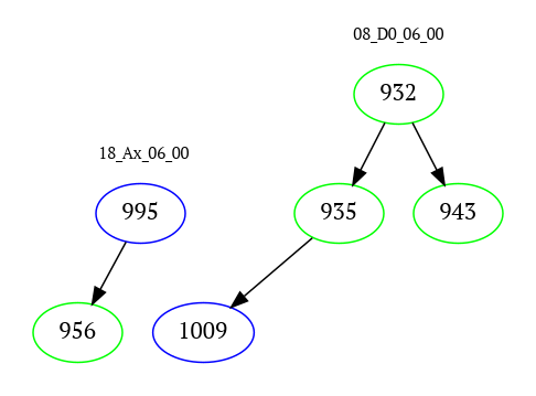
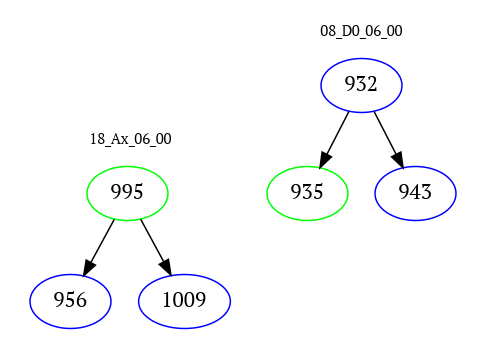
  digraph {
    fontname="PT Serif"
    node [color=blue fontname="PT Serif"]
    edge [color=black fontname="PT Serif"]
-   n1 [label=995]
-   n2 [color=green label=956]
+   n1 [color=green label=995]
+   n2 [label=956]
    n3 [label=1009]
-   n4 [color=green label=932]
+   n4 [label=932]
    n5 [color=green label=935]
-   n6 [color=green label=943]
+   n6 [label=943]
    subgraph cluster_1 {
      color=white
      fontsize=10
      label="18_Ax_06_00"
      n1
      n2
      n3
    }
    subgraph cluster_2 {
      color=white
      fontsize=10
      label="08_D0_06_00"
      n4
      n5
      n6
    }
    n1 -> n2
-   n5 -> n3
+   n1 -> n3
    n4 -> n5
    n4 -> n6
  }
